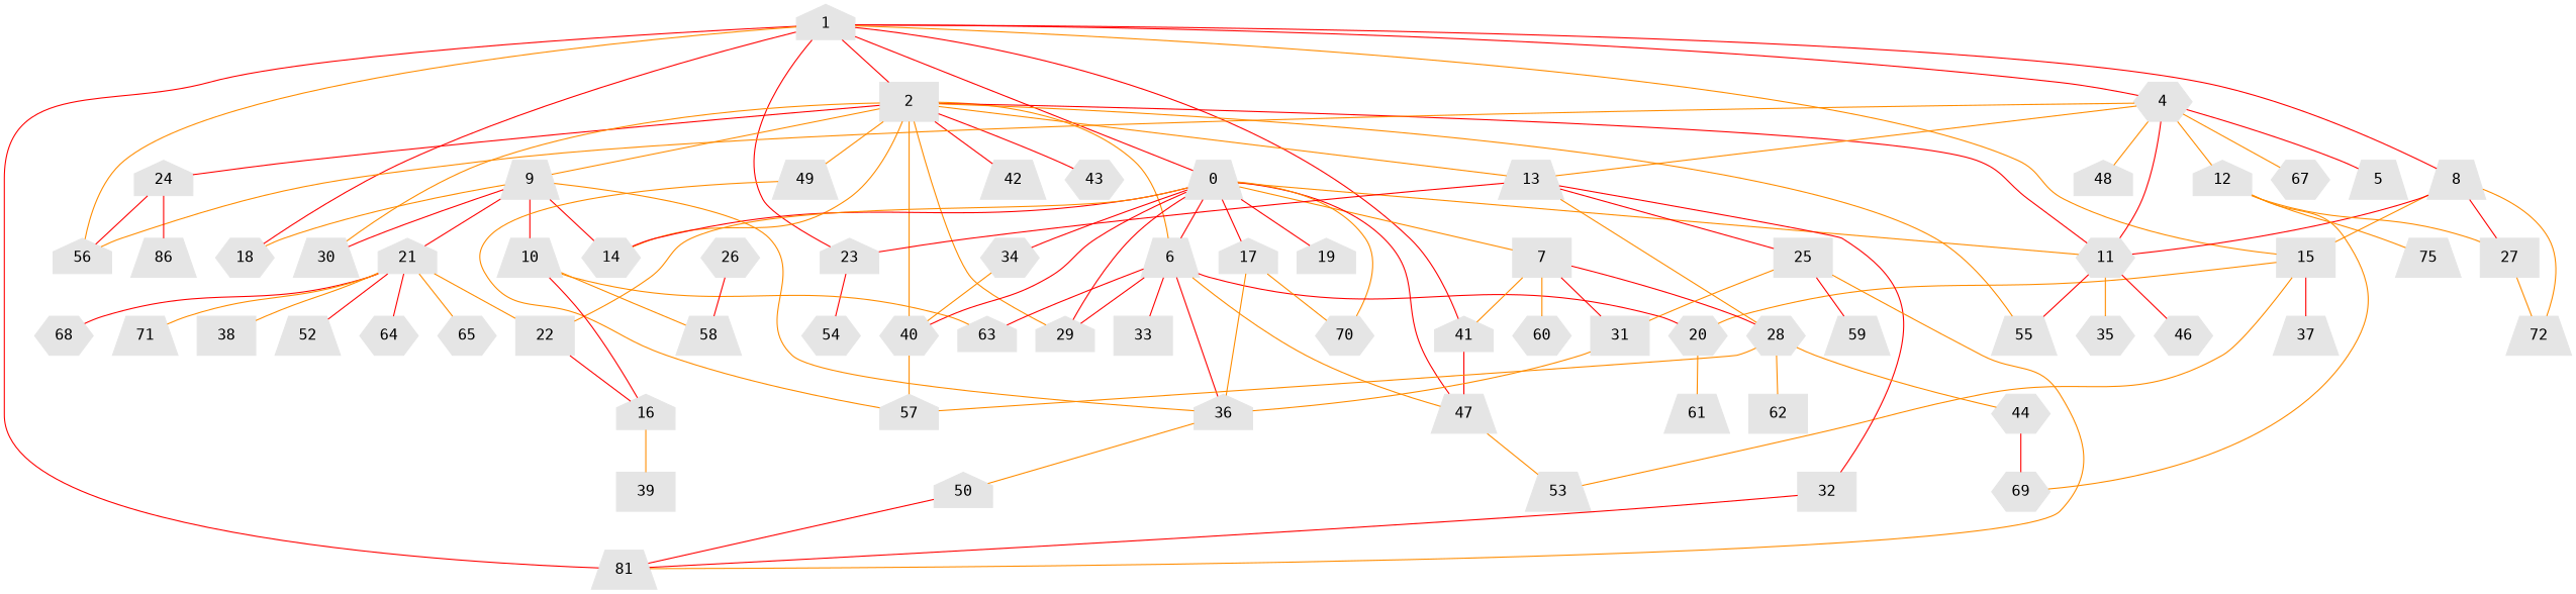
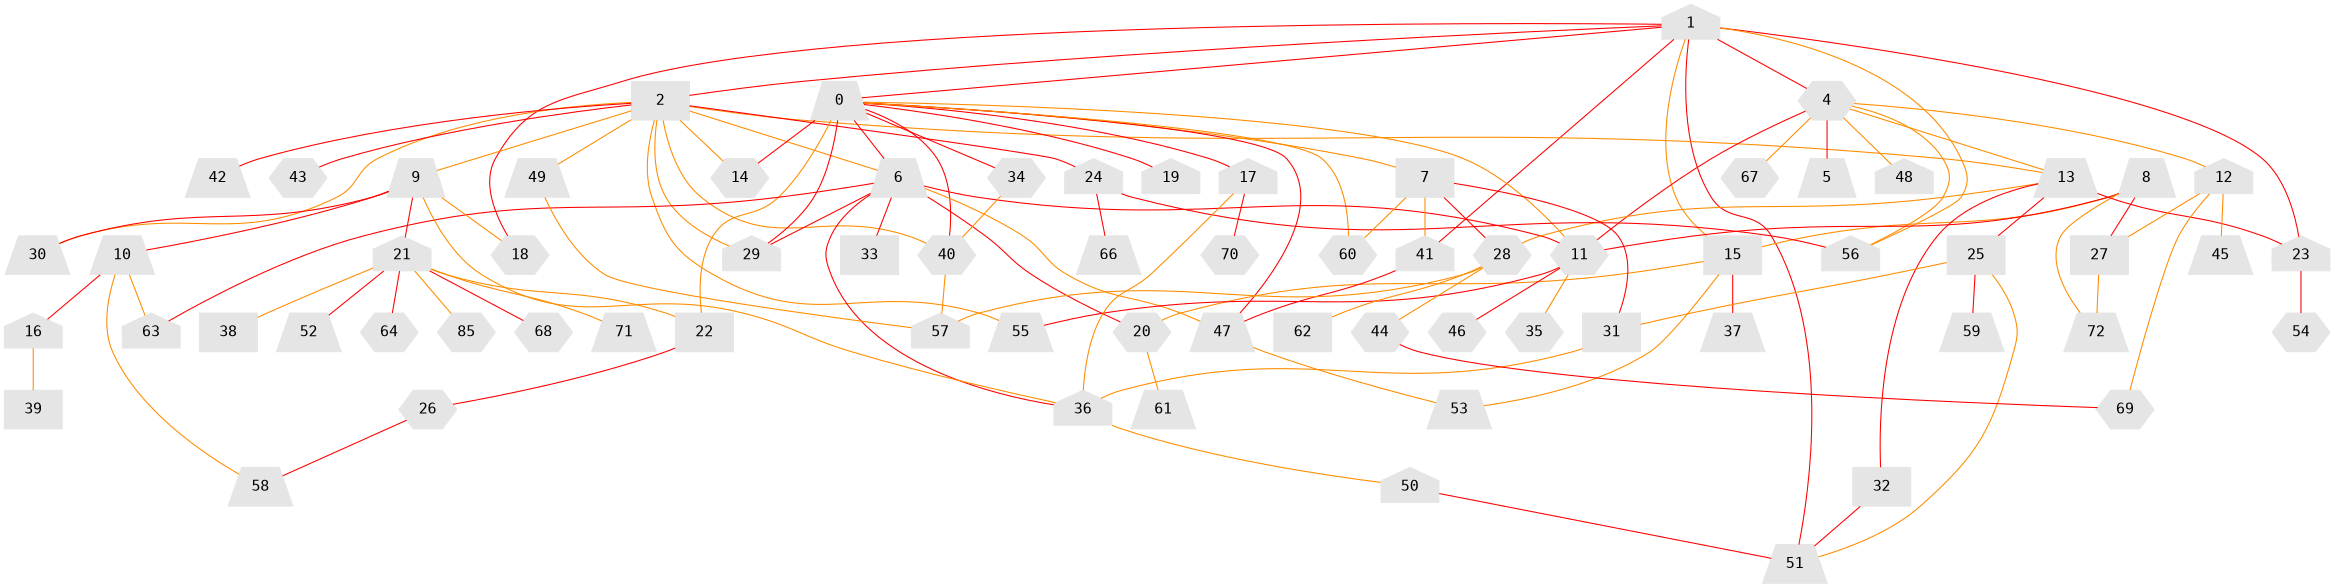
  graph {
    fontname="DejaVu Sans Mono"
    node [color=gray90 fontname="DejaVu Sans Mono" shape=trapezium style=filled]
    edge [color=red fontname="DejaVu Sans Mono" weight=1.0]
    1 [shape=house]
    2 [shape=box]
    n3 [label=0]
    4 [shape=hexagon]
    8
    15 [shape=box]
    18 [shape=hexagon]
    23 [shape=house]
    41 [shape=house]
-   51 [label=81]
+   51
    56 [shape=house]
    6
    9
    11 [shape=hexagon]
    13
    14 [shape=hexagon]
    24 [shape=house]
    29 [shape=house]
    30
    40 [shape=hexagon]
    42
    43 [shape=hexagon]
    49
    55
    7 [shape=box]
    17 [shape=house]
    19 [shape=house]
    22 [shape=box]
    34 [shape=hexagon]
    47
    60 [shape=hexagon]
    5
    12 [shape=house]
    48 [shape=house]
    67 [shape=hexagon]
    27 [shape=box]
    72
    20 [shape=hexagon]
    37
    53
    54 [shape=hexagon]
    33 [shape=box]
    36 [shape=house]
    63 [shape=house]
    10
    21 [shape=house]
    35 [shape=hexagon]
    46 [shape=hexagon]
    28 [shape=hexagon]
    25 [shape=box]
    32 [shape=box]
-   66 [label=86]
+   66
    57 [shape=house]
    31 [shape=box]
    70 [shape=hexagon]
    26 [shape=hexagon]
-   45 [label=75]
+   45
    69 [shape=hexagon]
    61
    50 [shape=house]
    44 [shape=hexagon]
    62 [shape=box]
    16 [shape=house]
    58
    38 [shape=box]
    52
    64 [shape=hexagon]
-   65 [shape=hexagon]
+   65 [shape=hexagon label=85]
    68 [shape=hexagon]
    71
    39 [shape=box]
    59
    1 -- 2
    1 -- n3
    1 -- 4
-   1 -- 8
    1 -- 15 [color=darkorange]
    1 -- 18
    1 -- 23
    1 -- 41
    1 -- 51 [weight=3.0]
    1 -- 56 [color=darkorange]
    2 -- 6 [color=darkorange]
    2 -- 9 [color=darkorange]
-   2 -- 11
+   6 -- 11
    2 -- 13 [color=darkorange]
    2 -- 14 [color=darkorange]
    2 -- 24
    2 -- 29 [color=darkorange]
    2 -- 30 [color=darkorange]
    2 -- 40 [color=darkorange weight=2.0]
    2 -- 42
    2 -- 43
    2 -- 49 [color=darkorange]
    2 -- 55 [color=darkorange]
    n3 -- 6
    n3 -- 11 [color=darkorange]
    n3 -- 14 [weight=9.0]
    n3 -- 29
    n3 -- 40
    n3 -- 7 [color=darkorange]
    n3 -- 17
    n3 -- 19
    n3 -- 22 [color=darkorange]
    n3 -- 34
    n3 -- 47
-   n3 -- 70 [color=darkorange]
+   n3 -- 60 [color=darkorange]
    4 -- 56 [color=darkorange]
    4 -- 11
    4 -- 13 [color=darkorange]
    4 -- 5
    4 -- 12 [color=darkorange]
    4 -- 48 [color=darkorange]
    4 -- 67 [color=darkorange weight=2.0]
    8 -- 15 [color=darkorange]
    8 -- 11
    8 -- 27
    8 -- 72 [color=darkorange]
    15 -- 20 [color=darkorange]
    15 -- 37 [weight=4.0]
    15 -- 53 [color=darkorange]
    23 -- 54
    41 -- 47 [weight=2.0]
    6 -- 29
    6 -- 47 [color=darkorange]
    6 -- 20
    6 -- 33
    6 -- 36
    6 -- 63 [weight=2.0]
    9 -- 18 [color=darkorange]
-   9 -- 14
    9 -- 30
    9 -- 36 [color=darkorange]
    9 -- 10
    9 -- 21
    11 -- 55
    11 -- 35 [color=darkorange]
    11 -- 46
    13 -- 23 [weight=4.0]
    13 -- 28 [color=darkorange]
    13 -- 25
    13 -- 32
    24 -- 56
    24 -- 66
    40 -- 57 [color=darkorange]
    49 -- 57 [color=darkorange]
    7 -- 41 [color=darkorange]
    7 -- 60 [color=darkorange]
    7 -- 28
    7 -- 31
    17 -- 36 [color=darkorange]
-   17 -- 70 [color=darkorange]
-   22 -- 16
+   17 -- 70
+   22 -- 26
    34 -- 40 [color=darkorange]
    47 -- 53 [color=darkorange]
    12 -- 27 [color=darkorange]
    12 -- 45 [color=darkorange]
    12 -- 69 [color=darkorange]
    27 -- 72 [color=darkorange]
    20 -- 61 [color=darkorange]
    36 -- 50 [color=darkorange]
    10 -- 63 [color=darkorange]
    10 -- 16 [weight=3.0]
    10 -- 58 [color=darkorange]
    21 -- 22 [color=darkorange]
    21 -- 38 [color=darkorange]
    21 -- 52
    21 -- 64
    21 -- 65 [color=darkorange]
    21 -- 68
    21 -- 71 [color=darkorange]
    28 -- 57 [color=darkorange]
    28 -- 44 [color=darkorange]
    28 -- 62 [color=darkorange]
    25 -- 51 [color=darkorange]
    25 -- 31 [color=darkorange]
    25 -- 59
    32 -- 51
    31 -- 36 [color=darkorange weight=2.0]
    26 -- 58
    50 -- 51
    44 -- 69
    16 -- 39 [color=darkorange]
  }
